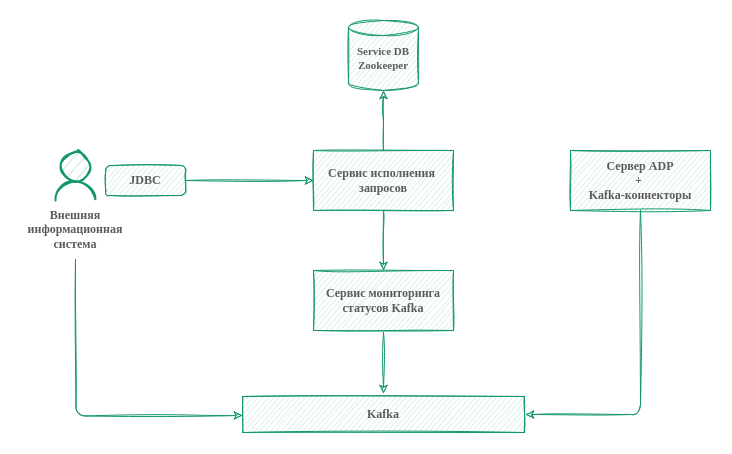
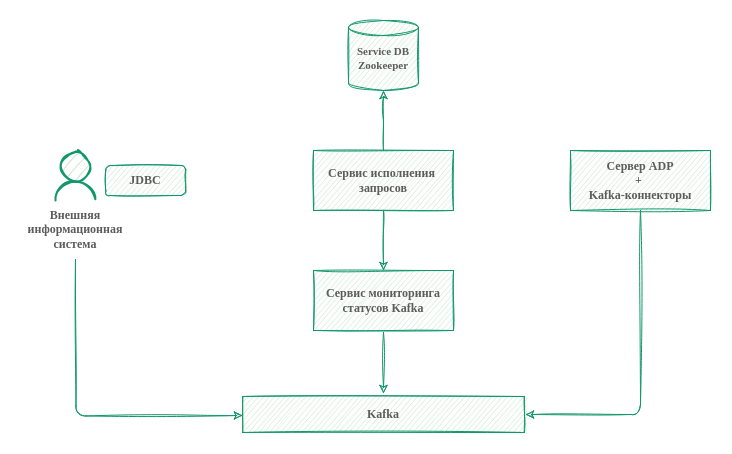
  <mxCell id="0" />
  <mxCell id="1" parent="0" />
  <mxCell id="2" value="" style="edgeStyle=orthogonalEdgeStyle;rounded=0;orthogonalLoop=1;jettySize=auto;html=1;sketch=1;fontFamily=Comic Sans MS;strokeColor=#12976B;" parent="1" source="5" target="6" edge="1"><mxGeometry relative="1" as="geometry" /></mxCell>
  <mxCell id="3" value="" style="edgeStyle=orthogonalEdgeStyle;curved=0;rounded=0;orthogonalLoop=1;jettySize=auto;html=1;sketch=1;fontFamily=Comic Sans MS;strokeColor=#12976B;" parent="1" source="5" edge="1"><mxGeometry relative="1" as="geometry"><mxPoint x="383" y="90" as="targetPoint" /></mxGeometry></mxCell>
- <mxCell id="4" value="" style="edgeStyle=orthogonalEdgeStyle;curved=0;rounded=1;sketch=1;orthogonalLoop=1;jettySize=auto;html=1;startArrow=classic;startFill=1;endArrow=none;endFill=0;fontFamily=Comic Sans MS;strokeColor=#12976B;" parent="1" source="5" target="7" edge="1"><mxGeometry relative="1" as="geometry" /></mxCell>
  <mxCell id="5" value="&lt;font color=&quot;#5c5c5c&quot;&gt;Сервис исполнения&amp;nbsp;&lt;br&gt;запросов&lt;/font&gt;" style="rounded=0;whiteSpace=wrap;html=1;fontStyle=1;sketch=1;fontFamily=Comic Sans MS;strokeColor=#12976B;fillColor=#CCEBD8;" parent="1" vertex="1"><mxGeometry x="313" y="150" width="140" height="60" as="geometry" /></mxCell>
  <mxCell id="6" value="&lt;font color=&quot;#5c5c5c&quot;&gt;Сервис мониторинга статусов Kafka&lt;/font&gt;" style="rounded=0;whiteSpace=wrap;html=1;fontStyle=1;sketch=1;fontFamily=Comic Sans MS;strokeColor=#12976B;fillColor=#CCEBD8;" parent="1" vertex="1"><mxGeometry x="313" y="270" width="140" height="60" as="geometry" /></mxCell>
  <mxCell id="7" value="&lt;font color=&quot;#5c5c5c&quot;&gt;JDBC&lt;/font&gt;" style="rounded=1;whiteSpace=wrap;html=1;strokeWidth=1;sketch=1;fontStyle=1;fontFamily=Comic Sans MS;strokeColor=#12976B;fillColor=#CCEBD8;" parent="1" vertex="1"><mxGeometry x="105.25" y="165" width="80" height="30" as="geometry" /></mxCell>
  <mxCell id="8" value="" style="group;fontStyle=1;fontFamily=Comic Sans MS;sketch=1;" parent="1" vertex="1" connectable="0"><mxGeometry x="55" y="151" width="40" height="70" as="geometry" /></mxCell>
  <mxCell id="9" value="" style="ellipse;whiteSpace=wrap;html=1;rounded=0;strokeWidth=2;sketch=1;fontFamily=Comic Sans MS;strokeColor=#12976B;fillColor=#CCEBD8;" parent="8" vertex="1"><mxGeometry x="5" width="30" height="30" as="geometry" /></mxCell>
  <mxCell id="10" value="" style="verticalLabelPosition=bottom;verticalAlign=top;html=1;shape=mxgraph.basic.arc;startAngle=0.758;endAngle=0.232;rounded=0;strokeWidth=2;sketch=1;fontFamily=Comic Sans MS;strokeColor=#12976B;" parent="8" vertex="1"><mxGeometry y="30" width="40" height="40" as="geometry" /></mxCell>
  <mxCell id="11" value="&lt;font color=&quot;#5c5c5c&quot;&gt;&lt;b&gt;Внешняя информационная система&lt;/b&gt;&lt;/font&gt;" style="text;whiteSpace=wrap;html=1;fontStyle=0;align=center;fontFamily=Comic Sans MS;sketch=1;" parent="1" vertex="1"><mxGeometry x="20" y="201" width="110" height="49" as="geometry" /></mxCell>
  <mxCell id="12" value="&lt;b&gt;&lt;font color=&quot;#5c5c5c&quot;&gt;Сервер ADP&lt;br&gt;+&amp;nbsp;&lt;br&gt;Kafka-коннекторы&lt;/font&gt;&lt;/b&gt;" style="rounded=0;whiteSpace=wrap;html=1;fontStyle=0;sketch=1;fontFamily=Comic Sans MS;strokeColor=#12976B;fillColor=#CCEBD8;" parent="1" vertex="1"><mxGeometry x="570" y="150" width="140" height="60" as="geometry" /></mxCell>
  <mxCell id="13" value="&lt;b&gt;&lt;font color=&quot;#5c5c5c&quot;&gt;&lt;span style=&quot;font-size: 11px&quot;&gt;Service DB&lt;/span&gt;&lt;br style=&quot;font-size: 11px&quot;&gt;&lt;span style=&quot;font-size: 11px&quot;&gt;Zookeeper&lt;/span&gt;&lt;/font&gt;&lt;/b&gt;" style="shape=cylinder3;whiteSpace=wrap;html=1;boundedLbl=1;backgroundOutline=1;size=7.5;rounded=0;sketch=1;strokeWidth=1;align=center;fontStyle=0;fontSize=11;fontFamily=Comic Sans MS;spacingBottom=7;strokeColor=#12976B;fillColor=#CCEBD8;" parent="1" vertex="1"><mxGeometry x="348" y="20" width="70" height="70" as="geometry" /></mxCell>
  <mxCell id="14" value="&lt;font color=&quot;#5c5c5c&quot;&gt;Kafka&lt;/font&gt;" style="rounded=0;whiteSpace=wrap;html=1;fontStyle=1;sketch=1;fontFamily=Comic Sans MS;strokeColor=#12976B;fillColor=#CCEBD8;" parent="1" vertex="1"><mxGeometry x="242.25" y="396" width="281.5" height="36" as="geometry" /></mxCell>
  <mxCell id="15" value="" style="edgeStyle=orthogonalEdgeStyle;curved=0;rounded=1;sketch=1;orthogonalLoop=1;jettySize=auto;html=1;endArrow=none;endFill=0;startArrow=classic;startFill=1;fontFamily=Comic Sans MS;strokeColor=#12976B;" parent="1" edge="1"><mxGeometry relative="1" as="geometry"><mxPoint x="242" y="415" as="sourcePoint" /><mxPoint x="75" y="259" as="targetPoint" /></mxGeometry></mxCell>
  <mxCell id="16" value="" style="endArrow=classic;html=1;exitX=0.5;exitY=1;exitDx=0;exitDy=0;fontFamily=Comic Sans MS;endFill=1;startFill=0;startArrow=none;sketch=1;strokeColor=#12976B;" parent="1" source="12" edge="1"><mxGeometry width="50" height="50" relative="1" as="geometry"><mxPoint x="629" y="359" as="sourcePoint" /><mxPoint x="525" y="414" as="targetPoint" /><Array as="points"><mxPoint x="640" y="414" /></Array></mxGeometry></mxCell>
  <mxCell id="17" value="" style="edgeStyle=orthogonalEdgeStyle;rounded=0;orthogonalLoop=1;jettySize=auto;html=1;sketch=1;fontFamily=Comic Sans MS;strokeColor=#12976B;" parent="1" edge="1"><mxGeometry relative="1" as="geometry"><mxPoint x="383" y="332" as="sourcePoint" /><mxPoint x="383" y="393" as="targetPoint" /></mxGeometry></mxCell>
